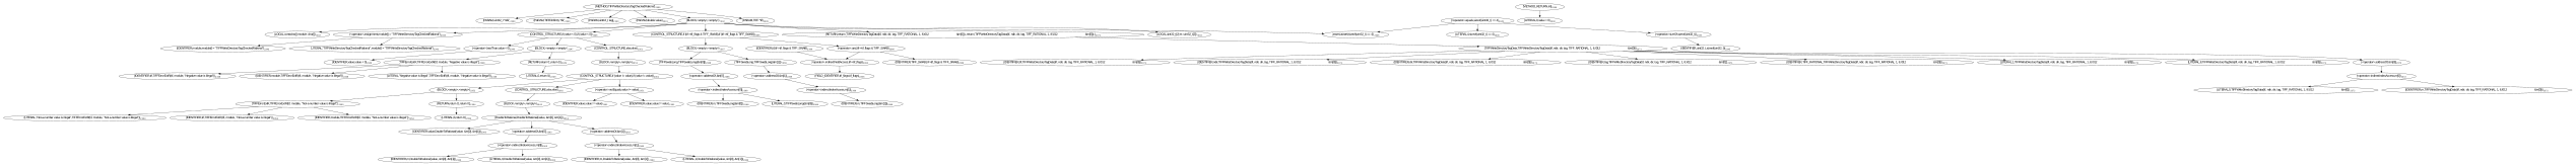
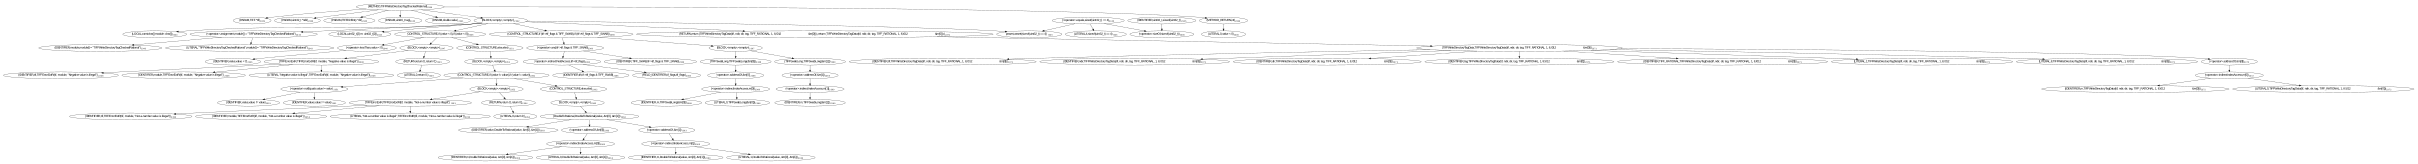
  digraph {
    fontname="Liberation Sans"
    node [fontname="Liberation Sans"]
    edge [fontname="Liberation Sans"]
    n1 [label=<(METHOD,TIFFWriteDirectoryTagCheckedRational)<SUB>2339</SUB>>]
    n2 [label=<(PARAM,TIFF *tif)<SUB>2339</SUB>>]
    n3 [label=<(PARAM,uint32_t *ndir)<SUB>2339</SUB>>]
    n4 [label=<(PARAM,TIFFDirEntry *dir)<SUB>2340</SUB>>]
    n5 [label=<(PARAM,uint16_t tag)<SUB>2340</SUB>>]
    n6 [label=<(PARAM,double value)<SUB>2341</SUB>>]
    n7 [label=<(BLOCK,&lt;empty&gt;,&lt;empty&gt;)<SUB>2342</SUB>>]
    n8 [label=<(METHOD_RETURN,int)<SUB>2339</SUB>>]
    n9 [label=<(LOCAL,constchar[] module: char[])<SUB>2343</SUB>>]
    n10 [label=<(&lt;operator&gt;.assignment,module[] = &quot;TIFFWriteDirectoryTagCheckedRational&quot;)<SUB>2343</SUB>>]
    n11 [label=<(LOCAL,uint32_t[2] m: uint32_t[2])<SUB>2344</SUB>>]
    n12 [label=<(assert,assert(sizeof(uint32_t) == 4))<SUB>2345</SUB>>]
    n13 [label=<(CONTROL_STRUCTURE,if (value &lt; 0),if (value &lt; 0))<SUB>2346</SUB>>]
    n14 [label=<(CONTROL_STRUCTURE,if (tif-&gt;tif_flags &amp; TIFF_SWAB),if (tif-&gt;tif_flags &amp; TIFF_SWAB))<SUB>2366</SUB>>]
    n15 [label=<(RETURN,return (TIFFWriteDirectoryTagData(tif, ndir, dir, tag, TIFF_RATIONAL, 1, 8,\012                                      &amp;m[0]));,return (TIFFWriteDirectoryTagData(tif, ndir, dir, tag, TIFF_RATIONAL, 1, 8,\012                                      &amp;m[0]));)<SUB>2371</SUB>>]
    n16 [label=<(LITERAL,0,value &lt; 0)<SUB>2346</SUB>>]
    n17 [label=<(IDENTIFIER,module,module[] = &quot;TIFFWriteDirectoryTagCheckedRational&quot;)<SUB>2343</SUB>>]
    n18 [label=<(LITERAL,&quot;TIFFWriteDirectoryTagCheckedRational&quot;,module[] = &quot;TIFFWriteDirectoryTagCheckedRational&quot;)<SUB>2343</SUB>>]
    n19 [label=<(&lt;operator&gt;.lessThan,value &lt; 0)<SUB>2346</SUB>>]
    n20 [label=<(BLOCK,&lt;empty&gt;,&lt;empty&gt;)<SUB>2347</SUB>>]
    n21 [label=<(CONTROL_STRUCTURE,else,else)<SUB>2351</SUB>>]
    n22 [label=<(&lt;operator&gt;.and,tif-&gt;tif_flags &amp; TIFF_SWAB)<SUB>2366</SUB>>]
    n23 [label=<(BLOCK,&lt;empty&gt;,&lt;empty&gt;)<SUB>2367</SUB>>]
    n24 [label=<(TIFFWriteDirectoryTagData,TIFFWriteDirectoryTagData(tif, ndir, dir, tag, TIFF_RATIONAL, 1, 8,\012                                      &amp;m[0]))<SUB>2371</SUB>>]
    n25 [label=<(&lt;operator&gt;.equals,sizeof(uint32_t) == 4)<SUB>2345</SUB>>]
    n26 [label=<(&lt;operator&gt;.sizeOf,sizeof(uint32_t))<SUB>2345</SUB>>]
    n27 [label=<(LITERAL,4,sizeof(uint32_t) == 4)<SUB>2345</SUB>>]
    n28 [label=<(IDENTIFIER,uint32_t,sizeof(uint32_t))<SUB>2345</SUB>>]
    n29 [label=<(IDENTIFIER,value,value &lt; 0)<SUB>2346</SUB>>]
    n30 [label=<(TIFFErrorExtR,TIFFErrorExtR(tif, module, &quot;Negative value is illegal&quot;))<SUB>2348</SUB>>]
    n31 [label=<(RETURN,return 0;,return 0;)<SUB>2349</SUB>>]
    n32 [label=<(BLOCK,&lt;empty&gt;,&lt;empty&gt;)<SUB>2351</SUB>>]
    n33 [label=<(IDENTIFIER,tif,TIFFErrorExtR(tif, module, &quot;Negative value is illegal&quot;))<SUB>2348</SUB>>]
    n34 [label=<(IDENTIFIER,module,TIFFErrorExtR(tif, module, &quot;Negative value is illegal&quot;))<SUB>2348</SUB>>]
    n35 [label=<(LITERAL,&quot;Negative value is illegal&quot;,TIFFErrorExtR(tif, module, &quot;Negative value is illegal&quot;))<SUB>2348</SUB>>]
    n36 [label=<(LITERAL,0,return 0;)<SUB>2349</SUB>>]
    n37 [label=<(CONTROL_STRUCTURE,if (value != value),if (value != value))<SUB>2351</SUB>>]
    n38 [label=<(&lt;operator&gt;.notEquals,value != value)<SUB>2351</SUB>>]
    n39 [label=<(BLOCK,&lt;empty&gt;,&lt;empty&gt;)<SUB>2352</SUB>>]
    n40 [label=<(CONTROL_STRUCTURE,else,else)<SUB>2362</SUB>>]
    n41 [label=<(IDENTIFIER,value,value != value)<SUB>2351</SUB>>]
    n42 [label=<(IDENTIFIER,value,value != value)<SUB>2351</SUB>>]
    n43 [label=<(TIFFErrorExtR,TIFFErrorExtR(tif, module, &quot;Not-a-number value is illegal&quot;))<SUB>2353</SUB>>]
    n44 [label=<(RETURN,return 0;,return 0;)<SUB>2354</SUB>>]
    n45 [label=<(BLOCK,&lt;empty&gt;,&lt;empty&gt;)<SUB>2362</SUB>>]
    n46 [label=<(IDENTIFIER,tif,TIFFErrorExtR(tif, module, &quot;Not-a-number value is illegal&quot;))<SUB>2353</SUB>>]
    n47 [label=<(IDENTIFIER,module,TIFFErrorExtR(tif, module, &quot;Not-a-number value is illegal&quot;))<SUB>2353</SUB>>]
    n48 [label=<(LITERAL,&quot;Not-a-number value is illegal&quot;,TIFFErrorExtR(tif, module, &quot;Not-a-number value is illegal&quot;))<SUB>2353</SUB>>]
    n49 [label=<(LITERAL,0,return 0;)<SUB>2354</SUB>>]
    n50 [label=<(DoubleToRational,DoubleToRational(value, &amp;m[0], &amp;m[1]))<SUB>2363</SUB>>]
    n51 [label=<(IDENTIFIER,value,DoubleToRational(value, &amp;m[0], &amp;m[1]))<SUB>2363</SUB>>]
    n52 [label=<(&lt;operator&gt;.addressOf,&amp;m[0])<SUB>2363</SUB>>]
    n53 [label=<(&lt;operator&gt;.addressOf,&amp;m[1])<SUB>2363</SUB>>]
    n54 [label=<(&lt;operator&gt;.indirectIndexAccess,m[0])<SUB>2363</SUB>>]
    n55 [label=<(&lt;operator&gt;.indirectIndexAccess,m[1])<SUB>2363</SUB>>]
    n56 [label=<(IDENTIFIER,m,DoubleToRational(value, &amp;m[0], &amp;m[1]))<SUB>2363</SUB>>]
    n57 [label=<(LITERAL,0,DoubleToRational(value, &amp;m[0], &amp;m[1]))<SUB>2363</SUB>>]
    n58 [label=<(IDENTIFIER,m,DoubleToRational(value, &amp;m[0], &amp;m[1]))<SUB>2363</SUB>>]
    n59 [label=<(LITERAL,1,DoubleToRational(value, &amp;m[0], &amp;m[1]))<SUB>2363</SUB>>]
    n60 [label=<(&lt;operator&gt;.indirectFieldAccess,tif-&gt;tif_flags)<SUB>2366</SUB>>]
    n61 [label=<(IDENTIFIER,TIFF_SWAB,tif-&gt;tif_flags &amp; TIFF_SWAB)<SUB>2366</SUB>>]
    n62 [label=<(TIFFSwabLong,TIFFSwabLong(&amp;m[0]))<SUB>2368</SUB>>]
    n63 [label=<(TIFFSwabLong,TIFFSwabLong(&amp;m[1]))<SUB>2369</SUB>>]
    n64 [label=<(IDENTIFIER,tif,tif-&gt;tif_flags &amp; TIFF_SWAB)<SUB>2366</SUB>>]
    n65 [label=<(FIELD_IDENTIFIER,tif_flags,tif_flags)<SUB>2366</SUB>>]
    n66 [label=<(&lt;operator&gt;.addressOf,&amp;m[0])<SUB>2368</SUB>>]
    n67 [label=<(&lt;operator&gt;.addressOf,&amp;m[1])<SUB>2369</SUB>>]
    n68 [label=<(&lt;operator&gt;.indirectIndexAccess,m[0])<SUB>2368</SUB>>]
    n69 [label=<(IDENTIFIER,m,TIFFSwabLong(&amp;m[0]))<SUB>2368</SUB>>]
    n70 [label=<(LITERAL,0,TIFFSwabLong(&amp;m[0]))<SUB>2368</SUB>>]
    n71 [label=<(&lt;operator&gt;.indirectIndexAccess,m[1])<SUB>2369</SUB>>]
    n72 [label=<(IDENTIFIER,m,TIFFSwabLong(&amp;m[1]))<SUB>2369</SUB>>]
    n73 [label=<(IDENTIFIER,tif,TIFFWriteDirectoryTagData(tif, ndir, dir, tag, TIFF_RATIONAL, 1, 8,\012                                      &amp;m[0]))<SUB>2371</SUB>>]
    n74 [label=<(IDENTIFIER,ndir,TIFFWriteDirectoryTagData(tif, ndir, dir, tag, TIFF_RATIONAL, 1, 8,\012                                      &amp;m[0]))<SUB>2371</SUB>>]
    n75 [label=<(IDENTIFIER,dir,TIFFWriteDirectoryTagData(tif, ndir, dir, tag, TIFF_RATIONAL, 1, 8,\012                                      &amp;m[0]))<SUB>2371</SUB>>]
    n76 [label=<(IDENTIFIER,tag,TIFFWriteDirectoryTagData(tif, ndir, dir, tag, TIFF_RATIONAL, 1, 8,\012                                      &amp;m[0]))<SUB>2371</SUB>>]
    n77 [label=<(IDENTIFIER,TIFF_RATIONAL,TIFFWriteDirectoryTagData(tif, ndir, dir, tag, TIFF_RATIONAL, 1, 8,\012                                      &amp;m[0]))<SUB>2371</SUB>>]
    n78 [label=<(LITERAL,1,TIFFWriteDirectoryTagData(tif, ndir, dir, tag, TIFF_RATIONAL, 1, 8,\012                                      &amp;m[0]))<SUB>2371</SUB>>]
    n79 [label=<(LITERAL,8,TIFFWriteDirectoryTagData(tif, ndir, dir, tag, TIFF_RATIONAL, 1, 8,\012                                      &amp;m[0]))<SUB>2371</SUB>>]
    n80 [label=<(&lt;operator&gt;.addressOf,&amp;m[0])<SUB>2372</SUB>>]
    n81 [label=<(&lt;operator&gt;.indirectIndexAccess,m[0])<SUB>2372</SUB>>]
    n82 [label=<(IDENTIFIER,m,TIFFWriteDirectoryTagData(tif, ndir, dir, tag, TIFF_RATIONAL, 1, 8,\012                                      &amp;m[0]))<SUB>2372</SUB>>]
    n83 [label=<(LITERAL,0,TIFFWriteDirectoryTagData(tif, ndir, dir, tag, TIFF_RATIONAL, 1, 8,\012                                      &amp;m[0]))<SUB>2372</SUB>>]
    n1 -> n2
    n1 -> n3
    n1 -> n4
    n1 -> n5
    n1 -> n6
    n1 -> n7
+   n1 -> n8
    n7 -> n9
    n7 -> n10
    n7 -> n11
    n7 -> n12
    n7 -> n13
    n7 -> n14
    n7 -> n15
    n8 -> n16
    n10 -> n17
    n10 -> n18
    n13 -> n19
    n13 -> n20
    n13 -> n21
    n14 -> n22
    n14 -> n23
    n15 -> n24
    n19 -> n29
    n20 -> n30
    n20 -> n31
    n21 -> n32
    n22 -> n60
    n22 -> n61
    n23 -> n62
    n23 -> n63
    n24 -> n73
    n24 -> n74
    n24 -> n75
    n24 -> n76
    n24 -> n77
    n24 -> n78
    n24 -> n79
    n24 -> n80
    n25 -> n12
    n25 -> n26
    n25 -> n27
-   n26 -> n28
+   n28 -> n26
    n30 -> n33
    n30 -> n34
    n30 -> n35
    n31 -> n36
    n32 -> n37
    n37 -> n38
    n37 -> n39
    n37 -> n40
    n38 -> n41
    n38 -> n42
    n39 -> n43
    n39 -> n44
    n40 -> n45
    n43 -> n46
    n43 -> n47
    n43 -> n48
    n44 -> n49
    n45 -> n50
    n50 -> n51
    n50 -> n52
    n50 -> n53
    n52 -> n54
    n53 -> n55
    n54 -> n56
    n54 -> n57
    n55 -> n58
    n55 -> n59
-   n64 -> n60
+   n60 -> n64
    n60 -> n65
    n62 -> n66
    n63 -> n67
    n66 -> n68
    n67 -> n71
    n68 -> n69
    n68 -> n70
    n71 -> n72
    n80 -> n81
    n81 -> n82
    n81 -> n83
  }
